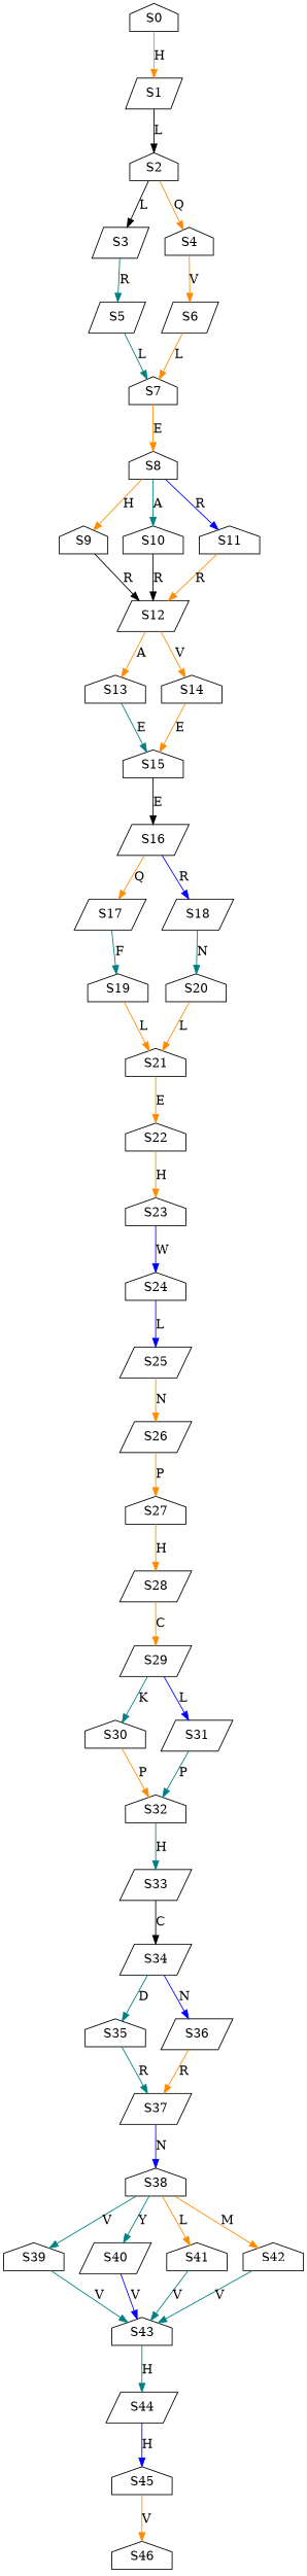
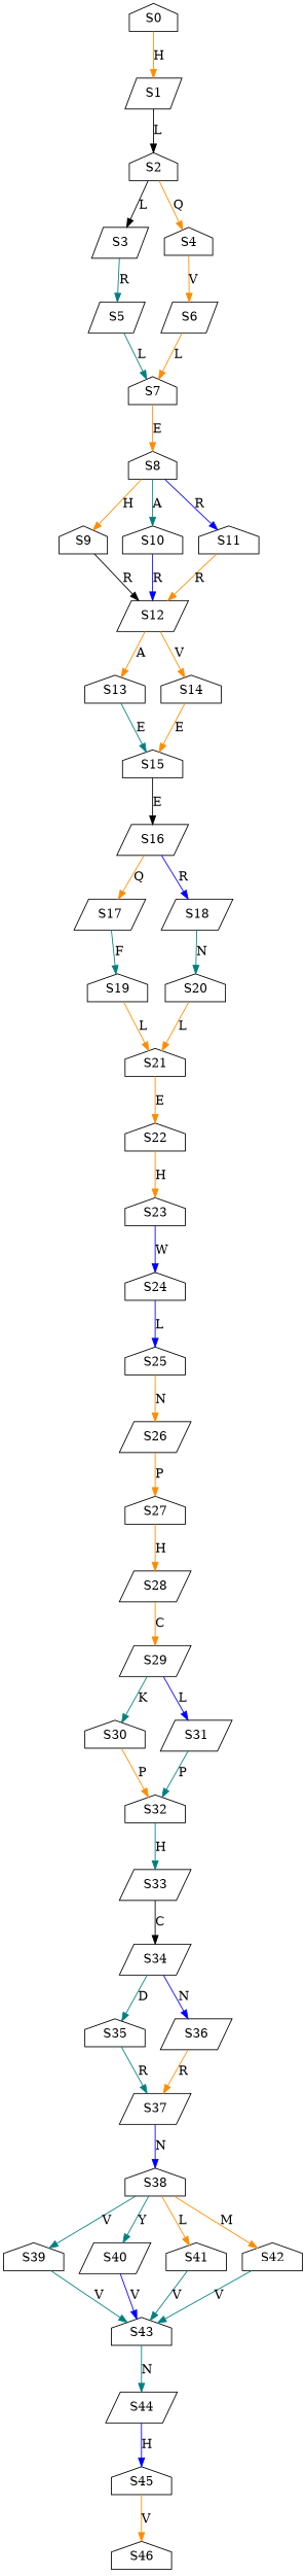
  strict digraph {
    node [shape=house]
    edge [color=darkorange]
    S1 [shape=parallelogram]
    S0
    S2
    S3 [shape=parallelogram]
    S4
    S5 [shape=parallelogram]
    S6 [shape=parallelogram]
    S7
    S8
    S9
    S10
    S11
    S12 [shape=parallelogram]
    S13
    S14
    S15
    S16 [shape=parallelogram]
    S17 [shape=parallelogram]
    S18 [shape=parallelogram]
    S19
    S20
    S21
    S22
    S23
    S24
-   S25 [shape=parallelogram]
+   S25
    S26 [shape=parallelogram]
    S27
    S28 [shape=parallelogram]
    S29 [shape=parallelogram]
    S30
    S31 [shape=parallelogram]
    S32
    S33 [shape=parallelogram]
    S34 [shape=parallelogram]
    S35
    S36 [shape=parallelogram]
    S37 [shape=parallelogram]
    S38
    S39
    S40 [shape=parallelogram]
    S41
    S42
    S43
    S44 [shape=parallelogram]
    S45
    S46
    S1 -> S2 [color=black label=L]
    S0 -> S1 [label=H]
    S2 -> S3 [color=black label=L]
    S2 -> S4 [label=Q]
    S3 -> S5 [color=teal label=R]
    S4 -> S6 [label=V]
    S5 -> S7 [color=teal label=L]
    S6 -> S7 [label=L]
    S7 -> S8 [label=E]
    S8 -> S9 [label=H]
    S8 -> S10 [color=teal label=A]
    S8 -> S11 [color=blue label=R]
    S9 -> S12 [color=black label=R]
-   S10 -> S12 [color=black label=R]
+   S10 -> S12 [color=blue label=R]
    S11 -> S12 [label=R]
    S12 -> S13 [label=A]
    S12 -> S14 [label=V]
    S13 -> S15 [color=teal label=E]
    S14 -> S15 [label=E]
    S15 -> S16 [color=black label=E]
    S16 -> S17 [label=Q]
    S16 -> S18 [color=blue label=R]
    S17 -> S19 [color=teal label=F]
    S18 -> S20 [color=teal label=N]
    S19 -> S21 [label=L]
    S20 -> S21 [label=L]
    S21 -> S22 [label=E]
    S22 -> S23 [label=H]
    S23 -> S24 [color=blue label=W]
    S24 -> S25 [color=blue label=L]
    S25 -> S26 [label=N]
    S26 -> S27 [label=P]
    S27 -> S28 [label=H]
    S28 -> S29 [label=C]
    S29 -> S30 [color=teal label=K]
    S29 -> S31 [color=blue label=L]
    S30 -> S32 [label=P]
    S31 -> S32 [color=teal label=P]
    S32 -> S33 [color=teal label=H]
    S33 -> S34 [color=black label=C]
    S34 -> S35 [color=teal label=D]
    S34 -> S36 [color=blue label=N]
    S35 -> S37 [color=teal label=R]
    S36 -> S37 [label=R]
    S37 -> S38 [color=blue label=N]
    S38 -> S39 [color=teal label=V]
    S38 -> S40 [color=teal label=Y]
    S38 -> S41 [label=L]
    S38 -> S42 [label=M]
    S39 -> S43 [color=teal label=V]
    S40 -> S43 [color=blue label=V]
    S41 -> S43 [color=teal label=V]
    S42 -> S43 [color=teal label=V]
-   S43 -> S44 [color=teal label=H]
+   S43 -> S44 [color=teal label=N]
    S44 -> S45 [color=blue label=H]
    S45 -> S46 [label=V]
  }
